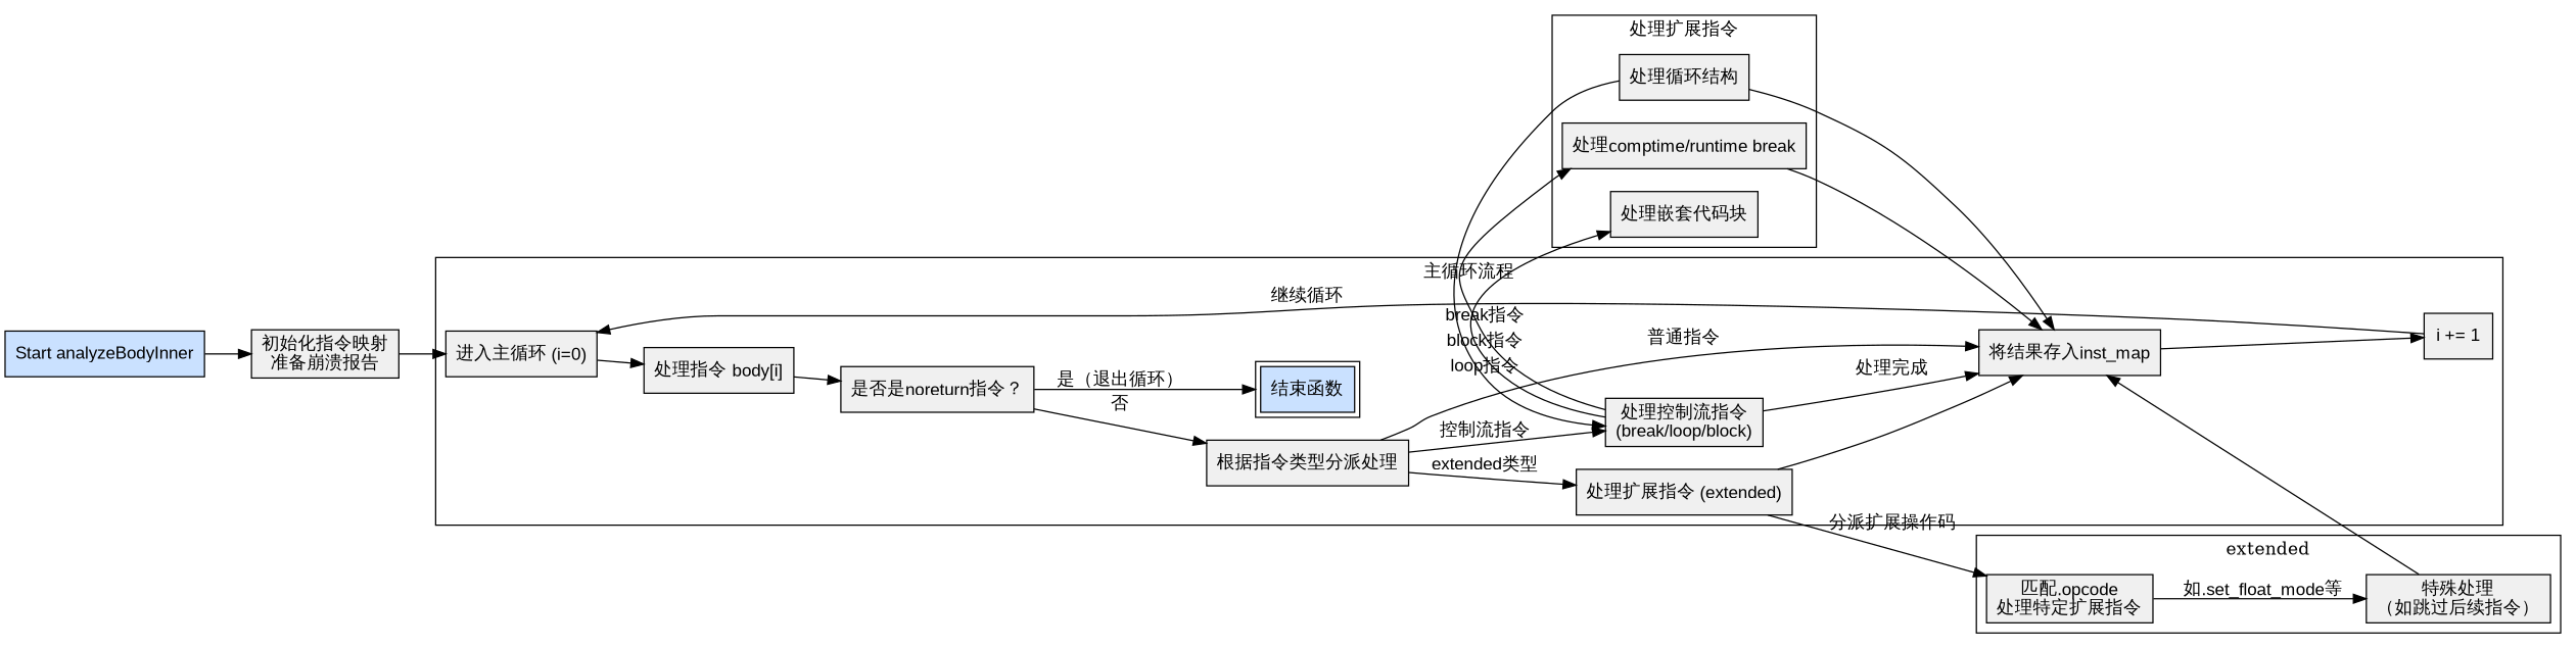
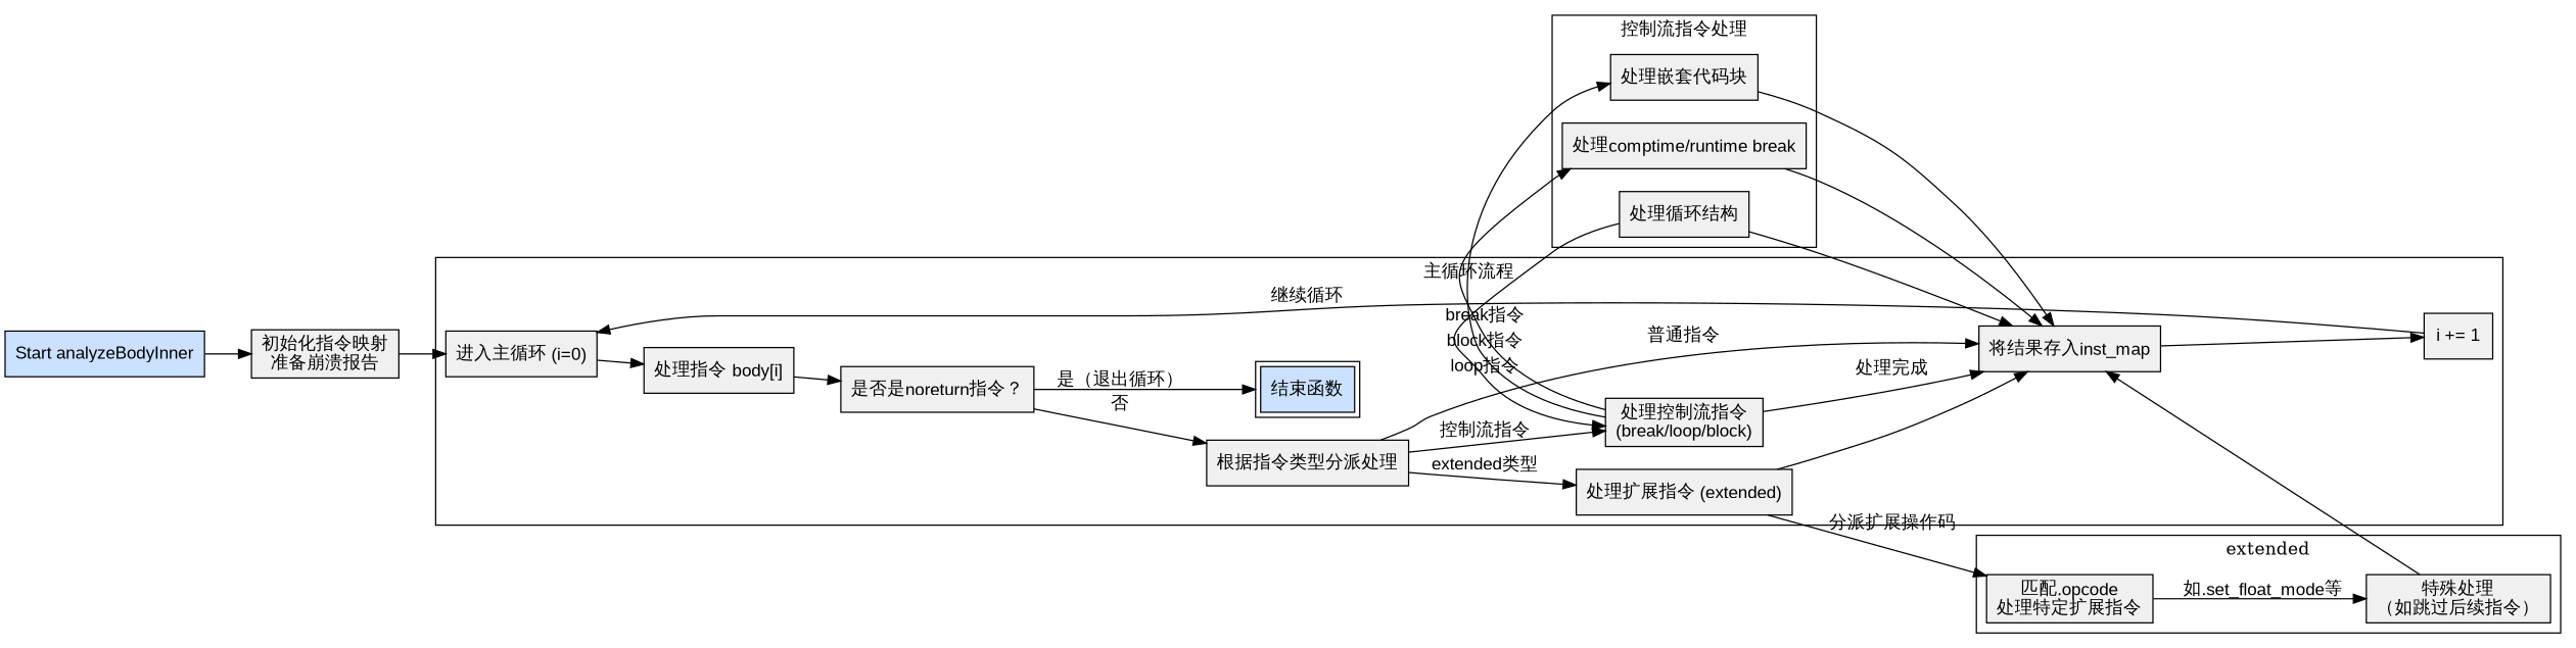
  digraph {
    rankdir=LR
    node [fillcolor="#f0f0f0" fontname=Arial shape=rectangle style=filled]
    edge [fontname=Arial]
    n1 [label="进入主循环 (i=0)"]
    n2 [label="处理指令 body[i]"]
    n3 [label="是否是noreturn指令？"]
    n4 [label="根据指令类型分派处理"]
    n5 [fillcolor="#cae1ff" label="结束函数" peripheries=2]
    n6 [label="处理扩展指令 (extended)"]
    n7 [label="处理控制流指令\n(break/loop/block)"]
    n8 [label="将结果存入inst_map"]
    n9 [label="i += 1"]
    n10 [label="匹配.opcode\n处理特定扩展指令"]
    n11 [label="特殊处理\n（如跳过后续指令）"]
    n12 [label="处理comptime/runtime break"]
    n13 [label="处理循环结构"]
    n14 [label="处理嵌套代码块"]
    n15 [fillcolor="#cae1ff" label="Start analyzeBodyInner"]
    n16 [label="初始化指令映射\n准备崩溃报告"]
    subgraph cluster_1 {
      label="主循环流程"
      n1
      n2
      n3
      n4
      n5
      n6
      n7
      n8
      n9
    }
    subgraph cluster_2 {
      label=extended
      n10
      n11
    }
    subgraph cluster_3 {
-     label="处理扩展指令"
+     label="控制流指令处理"
      n12
      n13
      n14
    }
    n1 -> n2
    n2 -> n3
    n3 -> n4 [label="否"]
    n3 -> n5 [label="是（退出循环）"]
    n4 -> n6 [label="extended类型"]
    n4 -> n7 [label="控制流指令"]
    n4 -> n8 [label="普通指令"]
    n6 -> n8
    n6 -> n10 [label="分派扩展操作码"]
    n7 -> n8 [label="处理完成"]
    n7 -> n12 [label="break指令"]
    n7 -> n14 [label="block指令"]
    n8 -> n9
    n9 -> n1 [label="继续循环"]
    n10 -> n11 [label="如.set_float_mode等"]
    n11 -> n8
    n12 -> n8
    n13 -> n7 [label="loop指令"]
    n13 -> n8
+   n14 -> n8
    n15 -> n16
    n16 -> n1
  }
